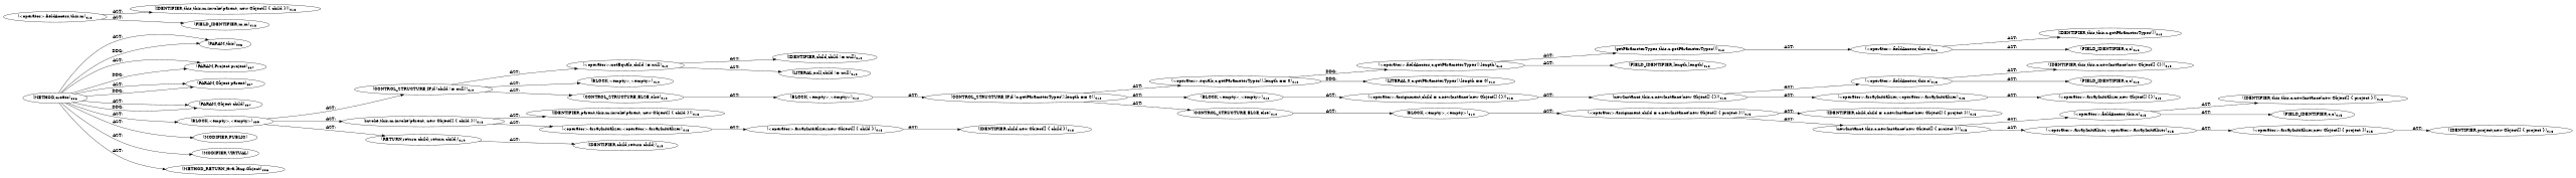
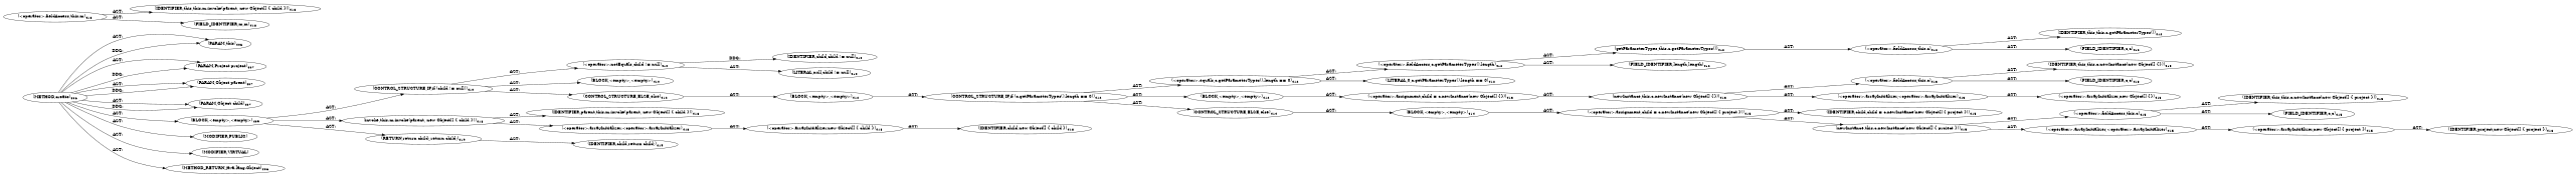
  digraph {
    rankdir=LR
    n1 [label=<(METHOD,create)<SUB>406</SUB>>]
    n2 [label=<(PARAM,this)<SUB>406</SUB>>]
    n3 [label=<(PARAM,Project project)<SUB>407</SUB>>]
    n4 [label=<(PARAM,Object parent)<SUB>407</SUB>>]
    n5 [label=<(PARAM,Object child)<SUB>407</SUB>>]
    n6 [label=<(BLOCK,&lt;empty&gt;,&lt;empty&gt;)<SUB>409</SUB>>]
    n7 [label=<(MODIFIER,PUBLIC)>]
    n8 [label=<(MODIFIER,VIRTUAL)>]
    n9 [label=<(METHOD_RETURN,java.lang.Object)<SUB>406</SUB>>]
    n10 [label=<(CONTROL_STRUCTURE,IF,if (child != null))<SUB>410</SUB>>]
    n11 [label=<(invoke,this.m.invoke(parent, new Object[] { child }))<SUB>418</SUB>>]
    n12 [label=<(RETURN,return child;,return child;)<SUB>419</SUB>>]
    n13 [label=<(&lt;operator&gt;.notEquals,child != null)<SUB>410</SUB>>]
    n14 [label=<(BLOCK,&lt;empty&gt;,&lt;empty&gt;)<SUB>410</SUB>>]
    n15 [label=<(CONTROL_STRUCTURE,ELSE,else)<SUB>412</SUB>>]
    n16 [label=<(IDENTIFIER,parent,this.m.invoke(parent, new Object[] { child }))<SUB>418</SUB>>]
    n17 [label=<(&lt;operator&gt;.arrayInitializer,&lt;operator&gt;.arrayInitializer)<SUB>418</SUB>>]
    n18 [label=<(IDENTIFIER,child,return child;)<SUB>419</SUB>>]
    n19 [label=<(IDENTIFIER,child,child != null)<SUB>410</SUB>>]
    n20 [label=<(LITERAL,null,child != null)<SUB>410</SUB>>]
    n21 [label=<(BLOCK,&lt;empty&gt;,&lt;empty&gt;)<SUB>412</SUB>>]
    n22 [label=<(CONTROL_STRUCTURE,IF,if (c.getParameterTypes().length == 0))<SUB>412</SUB>>]
    n23 [label=<(&lt;operator&gt;.equals,c.getParameterTypes().length == 0)<SUB>412</SUB>>]
    n24 [label=<(BLOCK,&lt;empty&gt;,&lt;empty&gt;)<SUB>412</SUB>>]
    n25 [label=<(CONTROL_STRUCTURE,ELSE,else)<SUB>414</SUB>>]
    n26 [label=<(&lt;operator&gt;.fieldAccess,c.getParameterTypes().length)<SUB>412</SUB>>]
    n27 [label=<(LITERAL,0,c.getParameterTypes().length == 0)<SUB>412</SUB>>]
    n28 [label=<(&lt;operator&gt;.assignment,child = c.newInstance(new Object[] {}))<SUB>413</SUB>>]
    n29 [label=<(BLOCK,&lt;empty&gt;,&lt;empty&gt;)<SUB>414</SUB>>]
    n30 [label=<(getParameterTypes,this.c.getParameterTypes())<SUB>412</SUB>>]
    n31 [label=<(FIELD_IDENTIFIER,length,length)<SUB>412</SUB>>]
    n32 [label=<(&lt;operator&gt;.fieldAccess,this.c)<SUB>412</SUB>>]
    n33 [label=<(IDENTIFIER,this,this.c.getParameterTypes())<SUB>412</SUB>>]
    n34 [label=<(FIELD_IDENTIFIER,c,c)<SUB>412</SUB>>]
    n35 [label=<(newInstance,this.c.newInstance(new Object[] {}))<SUB>413</SUB>>]
    n36 [label=<(&lt;operator&gt;.fieldAccess,this.c)<SUB>413</SUB>>]
    n37 [label=<(&lt;operator&gt;.arrayInitializer,&lt;operator&gt;.arrayInitializer)<SUB>413</SUB>>]
    n38 [label=<(IDENTIFIER,this,this.c.newInstance(new Object[] {}))<SUB>413</SUB>>]
    n39 [label=<(FIELD_IDENTIFIER,c,c)<SUB>413</SUB>>]
    n40 [label=<(&lt;operator&gt;.arrayInitializer,new Object[] {})<SUB>413</SUB>>]
    n41 [label=<(&lt;operator&gt;.assignment,child = c.newInstance(new Object[] { project }))<SUB>415</SUB>>]
    n42 [label=<(IDENTIFIER,child,child = c.newInstance(new Object[] { project }))<SUB>415</SUB>>]
    n43 [label=<(newInstance,this.c.newInstance(new Object[] { project }))<SUB>415</SUB>>]
    n44 [label=<(&lt;operator&gt;.fieldAccess,this.c)<SUB>415</SUB>>]
    n45 [label=<(&lt;operator&gt;.arrayInitializer,&lt;operator&gt;.arrayInitializer)<SUB>415</SUB>>]
    n46 [label=<(IDENTIFIER,this,this.c.newInstance(new Object[] { project }))<SUB>415</SUB>>]
    n47 [label=<(FIELD_IDENTIFIER,c,c)<SUB>415</SUB>>]
    n48 [label=<(&lt;operator&gt;.arrayInitializer,new Object[] { project })<SUB>415</SUB>>]
    n49 [label=<(IDENTIFIER,project,new Object[] { project })<SUB>416</SUB>>]
    n50 [label=<(&lt;operator&gt;.fieldAccess,this.m)<SUB>418</SUB>>]
    n51 [label=<(IDENTIFIER,this,this.m.invoke(parent, new Object[] { child }))<SUB>418</SUB>>]
    n52 [label=<(FIELD_IDENTIFIER,m,m)<SUB>418</SUB>>]
    n53 [label=<(&lt;operator&gt;.arrayInitializer,new Object[] { child })<SUB>418</SUB>>]
    n54 [label=<(IDENTIFIER,child,new Object[] { child })<SUB>418</SUB>>]
    n1 -> n2 [label="AST: "]
    n1 -> n2 [label="DDG: "]
    n1 -> n3 [label="AST: "]
    n1 -> n3 [label="DDG: "]
    n1 -> n4 [label="AST: "]
    n1 -> n4 [label="DDG: "]
    n1 -> n5 [label="AST: "]
    n1 -> n5 [label="DDG: "]
    n1 -> n6 [label="AST: "]
    n1 -> n7 [label="AST: "]
    n1 -> n8 [label="AST: "]
    n1 -> n9 [label="AST: "]
    n6 -> n10 [label="AST: "]
    n6 -> n11 [label="AST: "]
    n6 -> n12 [label="AST: "]
    n10 -> n13 [label="AST: "]
    n10 -> n14 [label="AST: "]
    n10 -> n15 [label="AST: "]
    n11 -> n16 [label="AST: "]
    n11 -> n17 [label="AST: "]
    n12 -> n18 [label="AST: "]
-   n13 -> n19 [label="AST: "]
+   n13 -> n19 [label="DDG: "]
    n13 -> n20 [label="AST: "]
    n15 -> n21 [label="AST: "]
    n17 -> n53 [label="AST: "]
    n21 -> n22 [label="AST: "]
    n22 -> n23 [label="AST: "]
    n22 -> n24 [label="AST: "]
    n22 -> n25 [label="AST: "]
-   n23 -> n26 [label="DDG: "]
-   n23 -> n27 [label="DDG: "]
+   n23 -> n26 [label="AST: "]
+   n23 -> n27 [label="AST: "]
    n24 -> n28 [label="AST: "]
    n25 -> n29 [label="AST: "]
    n26 -> n30 [label="AST: "]
    n26 -> n31 [label="AST: "]
    n28 -> n35 [label="AST: "]
    n29 -> n41 [label="AST: "]
    n30 -> n32 [label="AST: "]
    n32 -> n33 [label="AST: "]
    n32 -> n34 [label="AST: "]
    n35 -> n36 [label="AST: "]
    n35 -> n37 [label="AST: "]
    n36 -> n38 [label="AST: "]
    n36 -> n39 [label="AST: "]
    n37 -> n40 [label="AST: "]
    n41 -> n42 [label="AST: "]
    n41 -> n43 [label="AST: "]
    n43 -> n44 [label="AST: "]
    n43 -> n45 [label="AST: "]
    n44 -> n46 [label="AST: "]
    n44 -> n47 [label="AST: "]
    n45 -> n48 [label="AST: "]
    n48 -> n49 [label="AST: "]
    n50 -> n51 [label="AST: "]
    n50 -> n52 [label="AST: "]
    n53 -> n54 [label="AST: "]
  }
